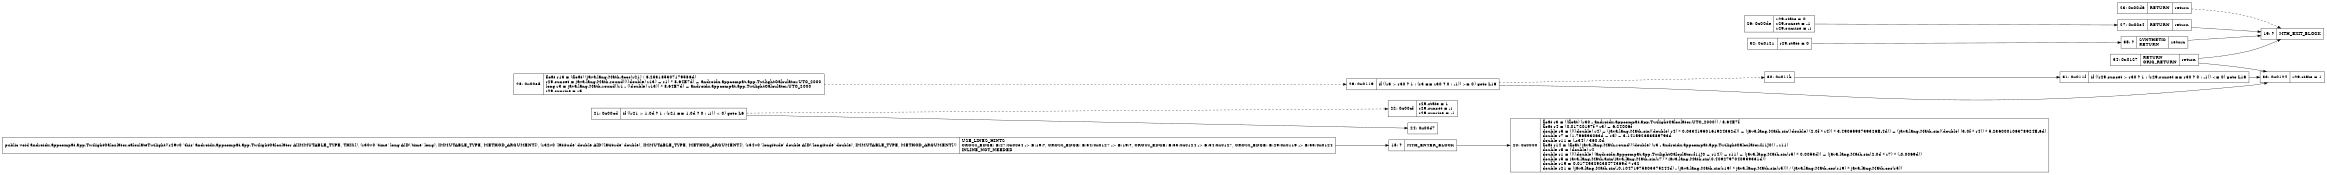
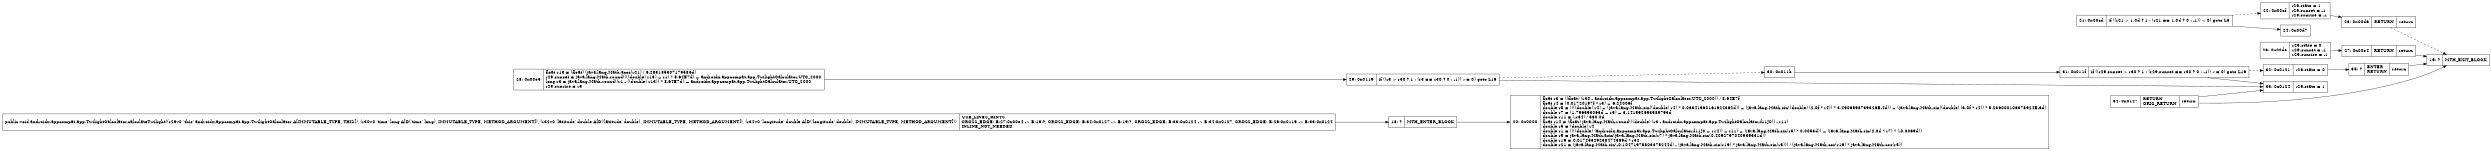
  digraph {
    rankdir=LR
    node [shape=record]
    n1 [label="{18\:\ ?|MTH_ENTER_BLOCK\l}"]
    n2 [label="{20\:\ 0x0000|float r3 = ((float) (r30 \- androidx.appcompat.app.TwilightCalculator.UTC_2000)) \/ 8.64E7f\lfloat r4 = (0.01720197f * r3) + 6.24006f\ldouble r5 = ((((double) r4) + (java.lang.Math.sin((double) r4) * 0.03341960161924362d)) + (java.lang.Math.sin((double) (2.0f * r4)) * 3.4906598739326E\-4d)) + (java.lang.Math.sin((double) (3.0f * r4)) * 5.236000106378924E\-6d)\ldouble r7 = (1.796593063d + r5) + 3.141592653589793d\ldouble r11 = (\-r34) \/ 360.0d\lfloat r14 = (float) java.lang.Math.round(((double) (r3 \- androidx.appcompat.app.TwilightCalculator.f11J0)) \- r11)\ldouble r5 = (double) r4\ldouble r1 = ((((double) (androidx.appcompat.app.TwilightCalculator.f11J0 + r14)) + r11) + (java.lang.Math.sin(r5) * 0.0053d)) + (java.lang.Math.sin(2.0d * r7) * (\-0.0069d))\ldouble r5 = java.lang.Math.asin(java.lang.Math.sin(r7) * java.lang.Math.sin(0.4092797040939331d))\ldouble r19 = 0.01745329238474369d * r32\ldouble r21 = (java.lang.Math.sin(\-0.10471975803375244d) \- (java.lang.Math.sin(r19) * java.lang.Math.sin(r5))) \/ (java.lang.Math.cos(r19) * java.lang.Math.cos(r5))\l}"]
    n3 [label="{21\:\ 0x00cd|if ((r21 \> 1.0d ? 1 : (r21 == 1.0d ? 0 : \-1)) \< 0) goto L6\l}"]
    n4 [label="{22\:\ 0x00cf|r29.state = 1\lr29.sunset = \-1\lr29.sunrise = \-1\l}"]
    n5 [label="{24\:\ 0x00d7}"]
    n6 [label="{23\:\ 0x00d6|RETURN\l|return\l}"]
    n7 [label="{19\:\ ?|MTH_EXIT_BLOCK\l}"]
    n8 [label="{26\:\ 0x00de|r29.state = 0\lr29.sunset = \-1\lr29.sunrise = \-1\l}"]
    n9 [label="{27\:\ 0x00e4|RETURN\l|return\l}"]
    n10 [label="{28\:\ 0x00e5|float r13 = (float) (java.lang.Math.acos(r21) \/ 6.283185307179586d)\lr29.sunset = java.lang.Math.round((((double) r13) + r1) * 8.64E7d) + androidx.appcompat.app.TwilightCalculator.UTC_2000\llong r3 = java.lang.Math.round((r1 \- ((double) r13)) * 8.64E7d) + androidx.appcompat.app.TwilightCalculator.UTC_2000\lr29.sunrise = r3\l}"]
    n11 [label="{29\:\ 0x0119|if ((r3 \> r30 ? 1 : (r3 == r30 ? 0 : \-1)) \>= 0) goto L16\l}"]
    n12 [label="{30\:\ 0x011b}"]
    n13 [label="{33\:\ 0x0124|r29.state = 1\l}"]
    n14 [label="{31\:\ 0x011f|if ((r29.sunset \> r30 ? 1 : (r29.sunset == r30 ? 0 : \-1)) \<= 0) goto L16\l}"]
    n15 [label="{32\:\ 0x0121|r29.state = 0\l}"]
-   n16 [label="{35\:\ ?|SYNTHETIC\lRETURN\l|return\l}"]
+   n16 [label="{35\:\ ?|ENTER\lRETURN\l|return\l}"]
    n17 [label="{34\:\ 0x0127|RETURN\lORIG_RETURN\l|return\l}"]
    n18 [label="{public void androidx.appcompat.app.TwilightCalculator.calculateTwilight((r29v0 'this' androidx.appcompat.app.TwilightCalculator A[IMMUTABLE_TYPE, THIS]), (r30v0 'time' long A[D('time' long), IMMUTABLE_TYPE, METHOD_ARGUMENT]), (r32v0 'latitude' double A[D('latitude' double), IMMUTABLE_TYPE, METHOD_ARGUMENT]), (r34v0 'longitude' double A[D('longitude' double), IMMUTABLE_TYPE, METHOD_ARGUMENT]))  | USE_LINES_HINTS\lCROSS_EDGE: B:27:0x00e4 \-\> B:19:?, CROSS_EDGE: B:34:0x0127 \-\> B:19:?, CROSS_EDGE: B:33:0x0124 \-\> B:34:0x0127, CROSS_EDGE: B:29:0x0119 \-\> B:33:0x0124\lINLINE_NOT_NEEDED\l}"]
    n1 -> n2
    n3 -> n4 [style=dashed]
    n3 -> n5
+   n4 -> n6
    n6 -> n7 [style=dashed]
    n8 -> n9
    n9 -> n7
-   n10 -> n11 [style=dashed]
+   n10 -> n11
    n11 -> n12 [style=dashed]
    n11 -> n13
    n12 -> n14
    n14 -> n13
+   n14 -> n15 [style=dashed]
    n15 -> n16
    n16 -> n7
    n17 -> n7
    n17 -> n13
    n18 -> n1
  }
